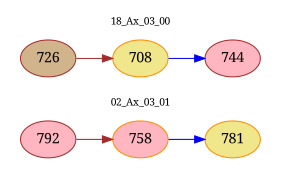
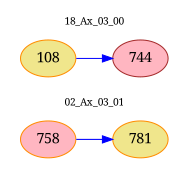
  digraph {
    fontname="Noto Serif"
    rankdir=LR
    node [color=brown fillcolor=lightpink fontname="Noto Serif" style=filled]
    edge [color=brown fontname="Noto Serif"]
-   n1 [label=792]
    n2 [color=darkorange label=758]
    n3 [color=darkorange fillcolor=khaki label=781]
-   n4 [fillcolor=tan label=726]
-   n5 [color=darkorange fillcolor=khaki label=708]
+   n5 [color=darkorange fillcolor=khaki label=108]
    n6 [label=744]
    subgraph cluster_1 {
      color=white
      fontsize=10
      label="02_Ax_03_01"
-     n1
      n2
      n3
    }
    subgraph cluster_2 {
      color=white
      fontsize=10
      label="18_Ax_03_00"
-     n4
      n5
      n6
    }
-   n1 -> n2
    n2 -> n3 [color=blue]
-   n4 -> n5
    n5 -> n6 [color=blue]
  }
